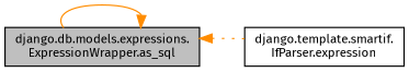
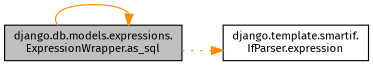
  digraph {
    rankdir=LR
    fontname="Fira Sans"
    node [color=black fontname="Fira Sans" fontsize=10 shape=record style=filled]
    edge [color=darkorange fontname="Fira Sans" fontsize=10 labelfontname=Helvetica labelfontsize=10]
    n1 [fillcolor=grey75 fontcolor=black height=0.2 label="django.db.models.expressions.\lExpressionWrapper.as_sql" width=0.4]
    n2 [fillcolor=white height=0.2 label="django.template.smartif.\lIfParser.expression" width=0.4]
    n1 -> n1 [style=solid]
-   n2 -> n1 [style=dotted]
+   n1 -> n2 [style=dotted]
  }
